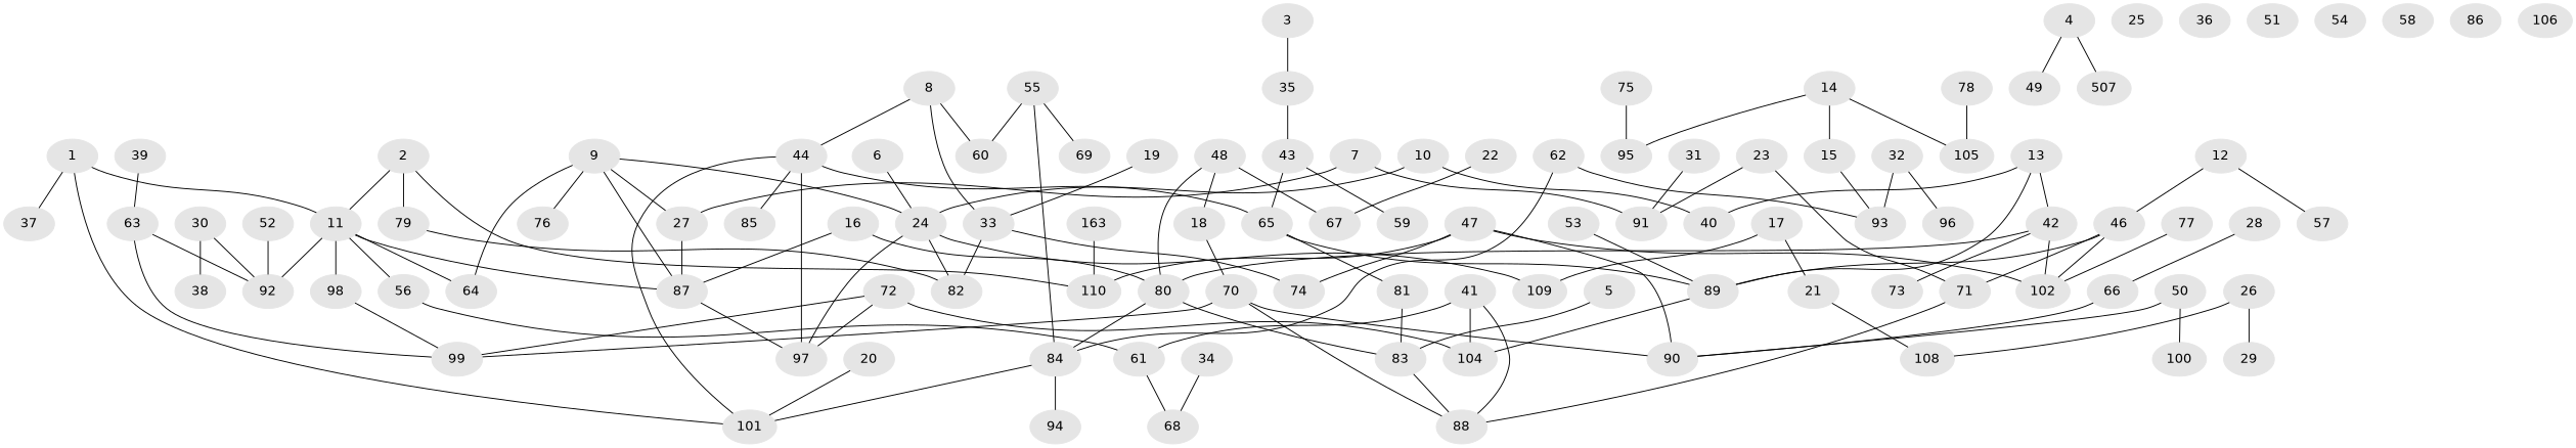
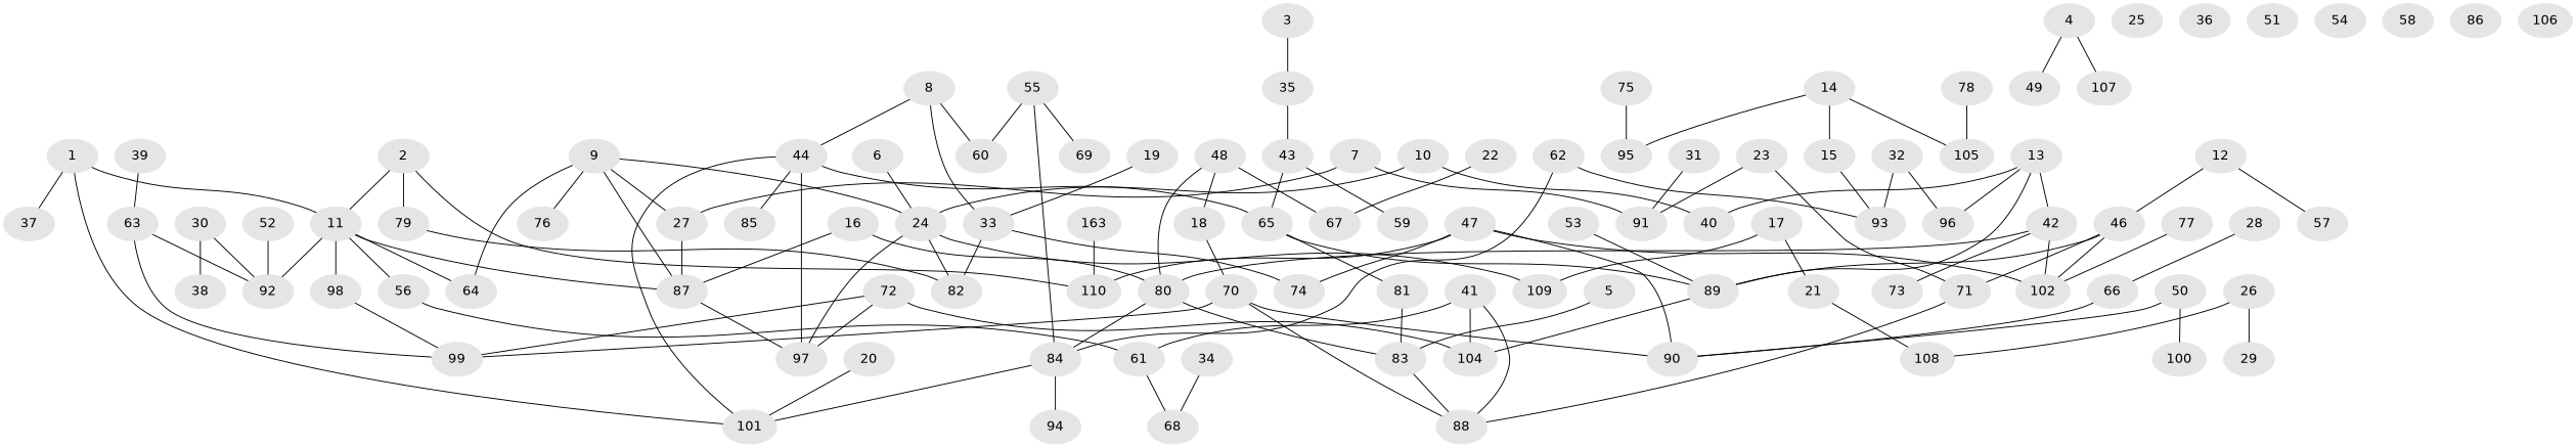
  graph {
    fontname="DejaVu Sans"
    node [color=gray90 fontname="DejaVu Sans" style=filled]
    edge [fontname="DejaVu Sans"]
    1
    11
    37
    101
    64
    87
    56
    92
    98
    2
    79
    110
    82
    3
    35
    43
    4
    49
-   107 [label=507]
+   107
    5
    83
    88
    6
    24
    109
    97
    7
    27
    91
    8
    33
    44
    60
    74
    65
    85
    9
    76
    10
    40
    61
    99
    12
    46
    57
    89
    71
    102
    13
    42
    96
    18
    70
    80
    73
    104
    14
    15
    95
    105
    93
    16
    84
    17
    21
    108
    90
    19
    20
    22
    67
    23
    25
    26
    29
    28
    66
    30
    38
    31
    32
    34
    68
    59
    36
    39
    63
    41
    81
    47
    48
    50
    100
    51
    52
    53
    54
    55
    69
    94
    58
    62
    72
    75
    77
    78
    86
    n108 [label=163]
    106
    1 -- 11
    1 -- 37
    1 -- 101
    11 -- 64
    11 -- 87
    11 -- 56
    11 -- 92
    11 -- 98
    87 -- 97
    56 -- 61
    98 -- 99
    2 -- 11
    2 -- 79
    2 -- 110
    79 -- 82
    3 -- 35
    35 -- 43
    43 -- 65
    43 -- 59
    4 -- 49
    4 -- 107
    5 -- 83
    83 -- 88
    6 -- 24
    24 -- 82
    24 -- 109
    24 -- 97
    7 -- 27
    7 -- 91
    27 -- 87
    8 -- 33
    8 -- 44
    8 -- 60
    33 -- 82
    33 -- 74
    44 -- 101
    44 -- 97
    44 -- 65
    44 -- 85
    65 -- 89
    65 -- 81
    9 -- 64
    9 -- 87
    9 -- 24
    9 -- 27
    9 -- 76
    10 -- 24
    10 -- 40
    61 -- 68
    12 -- 46
    12 -- 57
    46 -- 89
    46 -- 71
    46 -- 102
    89 -- 104
    71 -- 88
    13 -- 40
    13 -- 89
    13 -- 42
+   13 -- 96
    42 -- 102
    42 -- 80
    42 -- 73
    18 -- 70
    70 -- 88
    70 -- 99
    70 -- 90
    80 -- 83
    80 -- 84
    14 -- 15
    14 -- 95
    14 -- 105
    15 -- 93
    16 -- 87
    16 -- 80
    84 -- 101
    84 -- 94
    17 -- 109
    17 -- 21
    21 -- 108
    19 -- 33
    20 -- 101
    22 -- 67
    23 -- 91
    23 -- 71
    26 -- 108
    26 -- 29
    28 -- 66
    66 -- 90
    30 -- 92
    30 -- 38
    31 -- 91
    32 -- 96
    32 -- 93
    34 -- 68
    39 -- 63
    63 -- 92
    63 -- 99
    41 -- 88
    41 -- 61
    41 -- 104
    81 -- 83
    47 -- 110
    47 -- 74
    47 -- 102
    47 -- 90
    48 -- 18
    48 -- 80
    48 -- 67
    50 -- 90
    50 -- 100
    52 -- 92
    53 -- 89
    55 -- 60
    55 -- 84
    55 -- 69
    62 -- 93
    62 -- 84
    72 -- 97
    72 -- 99
    72 -- 104
    75 -- 95
    77 -- 102
    78 -- 105
    n108 -- 110
  }
